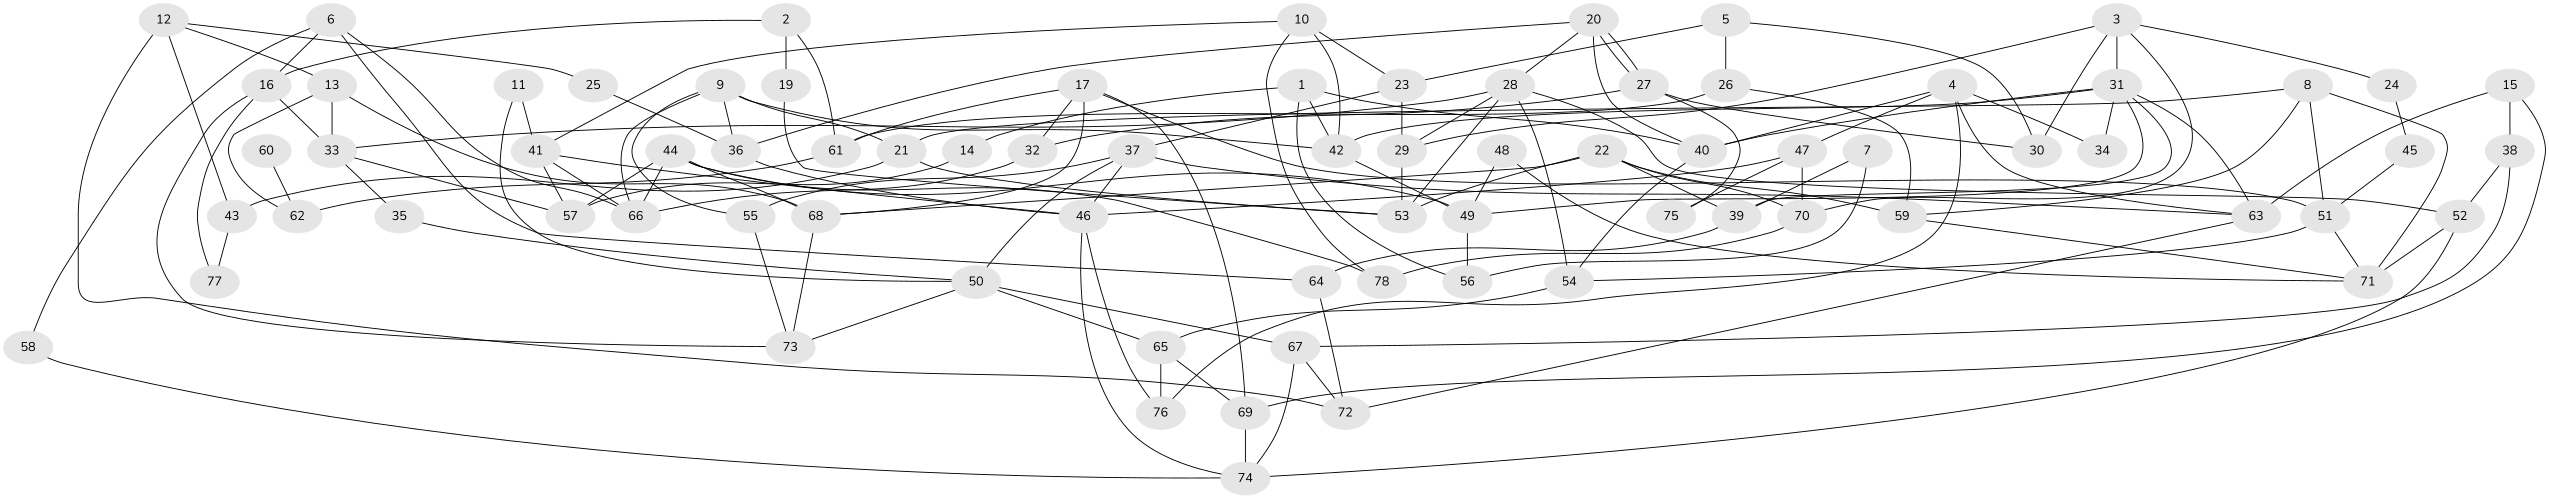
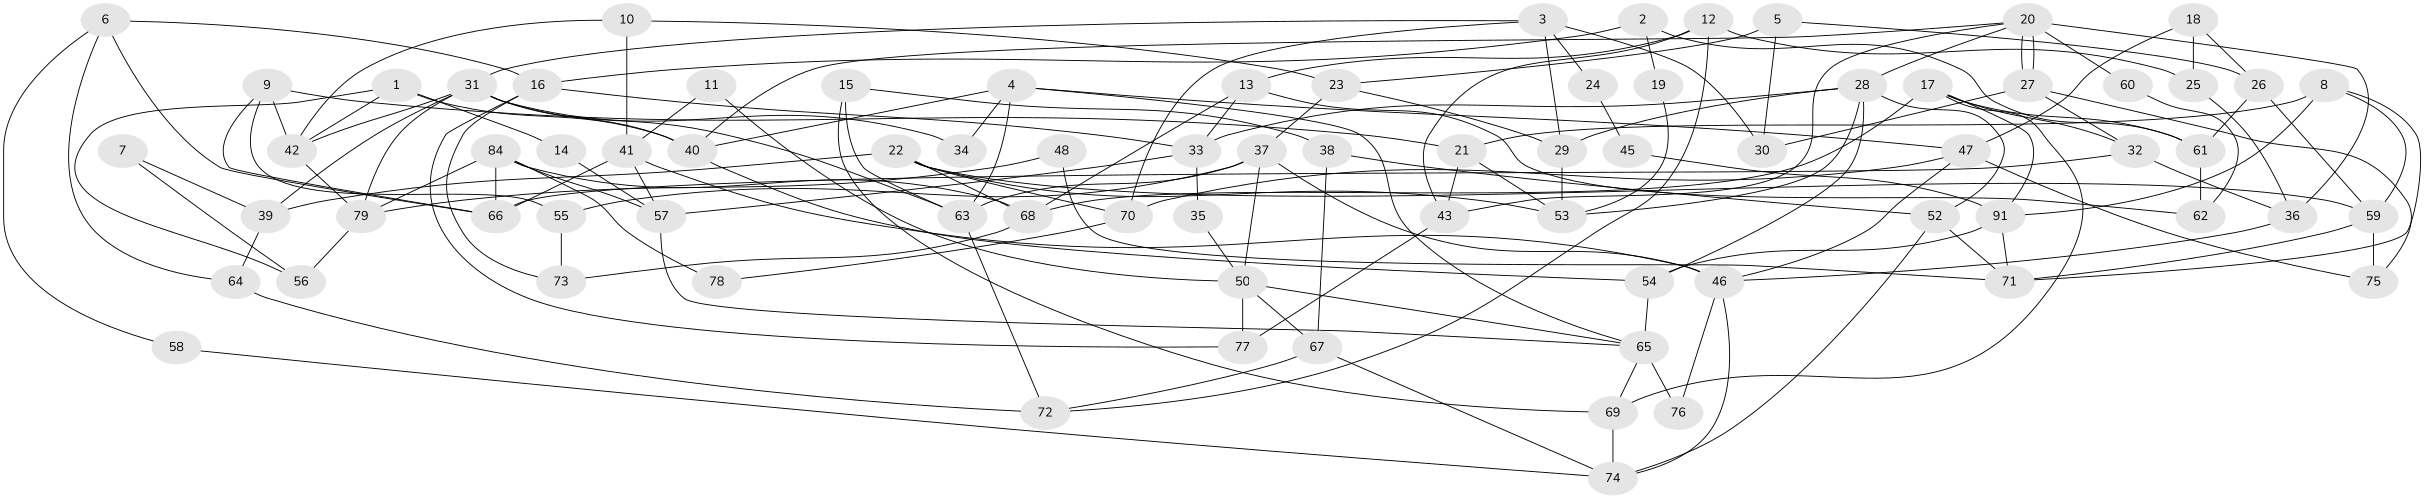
  graph {
    fontname=Nunito
    node [color=gray90 fontname=Nunito style=filled]
    edge [fontname=Nunito]
    1
    14
    40
    42
    56
    57
    54
-   49
+   49 [label=79]
    2
    16
    19
    61
    33
    73
    77
    53
    62
    3
    24
    29
    30
    31
    70
    45
    34
    63
    39
    78
    4
    47
    76
    46
    75
    72
    5
    23
    26
    37
    59
    6
    58
    64
    66
    74
    7
    8
    21
-   51
+   51 [label=91]
    71
    43
    9
    36
    55
    10
    41
    11
    50
    67
    65
    12
    13
    25
    68
    35
    15
    38
    69
    52
    17
    32
+   18
    20
    27
    28
    60
    22
-   44
+   44 [label=84]
    48
    1 -- 14
    1 -- 40
    1 -- 42
    1 -- 56
    14 -- 57
    40 -- 54
    42 -- 49
+   57 -- 65
    54 -- 65
    49 -- 56
    2 -- 16
    2 -- 19
    2 -- 61
    16 -- 33
    16 -- 73
    16 -- 77
    19 -- 53
    61 -- 62
    33 -- 57
    33 -- 35
    3 -- 24
    3 -- 29
    3 -- 30
    3 -- 31
    3 -- 70
    24 -- 45
    29 -- 53
    31 -- 40
    31 -- 42
    31 -- 49
    31 -- 34
    31 -- 63
    31 -- 39
    70 -- 78
    45 -- 51
    63 -- 72
    39 -- 64
    4 -- 40
    4 -- 34
    4 -- 63
    4 -- 47
-   4 -- 76
+   4 -- 65
    47 -- 70
    47 -- 46
    47 -- 75
    46 -- 76
    46 -- 74
    5 -- 30
    5 -- 23
    5 -- 26
    23 -- 29
    23 -- 37
    26 -- 61
    26 -- 59
    37 -- 63
    37 -- 46
    37 -- 55
    37 -- 50
+   59 -- 75
    59 -- 71
    6 -- 16
    6 -- 58
    6 -- 64
    6 -- 66
    58 -- 74
    64 -- 72
    7 -- 56
    7 -- 39
    8 -- 59
    8 -- 21
    8 -- 51
    8 -- 71
    21 -- 53
    21 -- 43
    51 -- 54
    51 -- 71
    43 -- 77
    9 -- 42
    9 -- 66
    9 -- 21
-   9 -- 36
+   32 -- 36
    9 -- 55
    36 -- 46
    55 -- 73
    10 -- 42
-   10 -- 78
    10 -- 23
    10 -- 41
    41 -- 57
    41 -- 46
    41 -- 66
    11 -- 41
    11 -- 50
-   50 -- 73
+   50 -- 77
    50 -- 67
    50 -- 65
    67 -- 72
    67 -- 74
    65 -- 76
    65 -- 69
    12 -- 72
    12 -- 43
    12 -- 13
    12 -- 25
    13 -- 33
    13 -- 62
    13 -- 68
    25 -- 36
    68 -- 73
    35 -- 50
    15 -- 63
    15 -- 38
    15 -- 69
    38 -- 67
    38 -- 52
    69 -- 74
    52 -- 74
    52 -- 71
    17 -- 61
    17 -- 51
    17 -- 68
    17 -- 69
    17 -- 32
    32 -- 66
+   18 -- 47
+   18 -- 26
+   18 -- 25
    20 -- 40
+   20 -- 43
    20 -- 36
    20 -- 27
    20 -- 27
    20 -- 28
+   20 -- 60
    27 -- 30
    27 -- 75
    27 -- 32
    28 -- 54
    28 -- 33
    28 -- 53
    28 -- 29
    28 -- 52
    60 -- 62
    22 -- 53
    22 -- 70
    22 -- 39
    22 -- 59
    22 -- 68
    44 -- 57
    44 -- 49
    44 -- 78
    44 -- 66
    44 -- 68
    48 -- 49
    48 -- 71
  }
